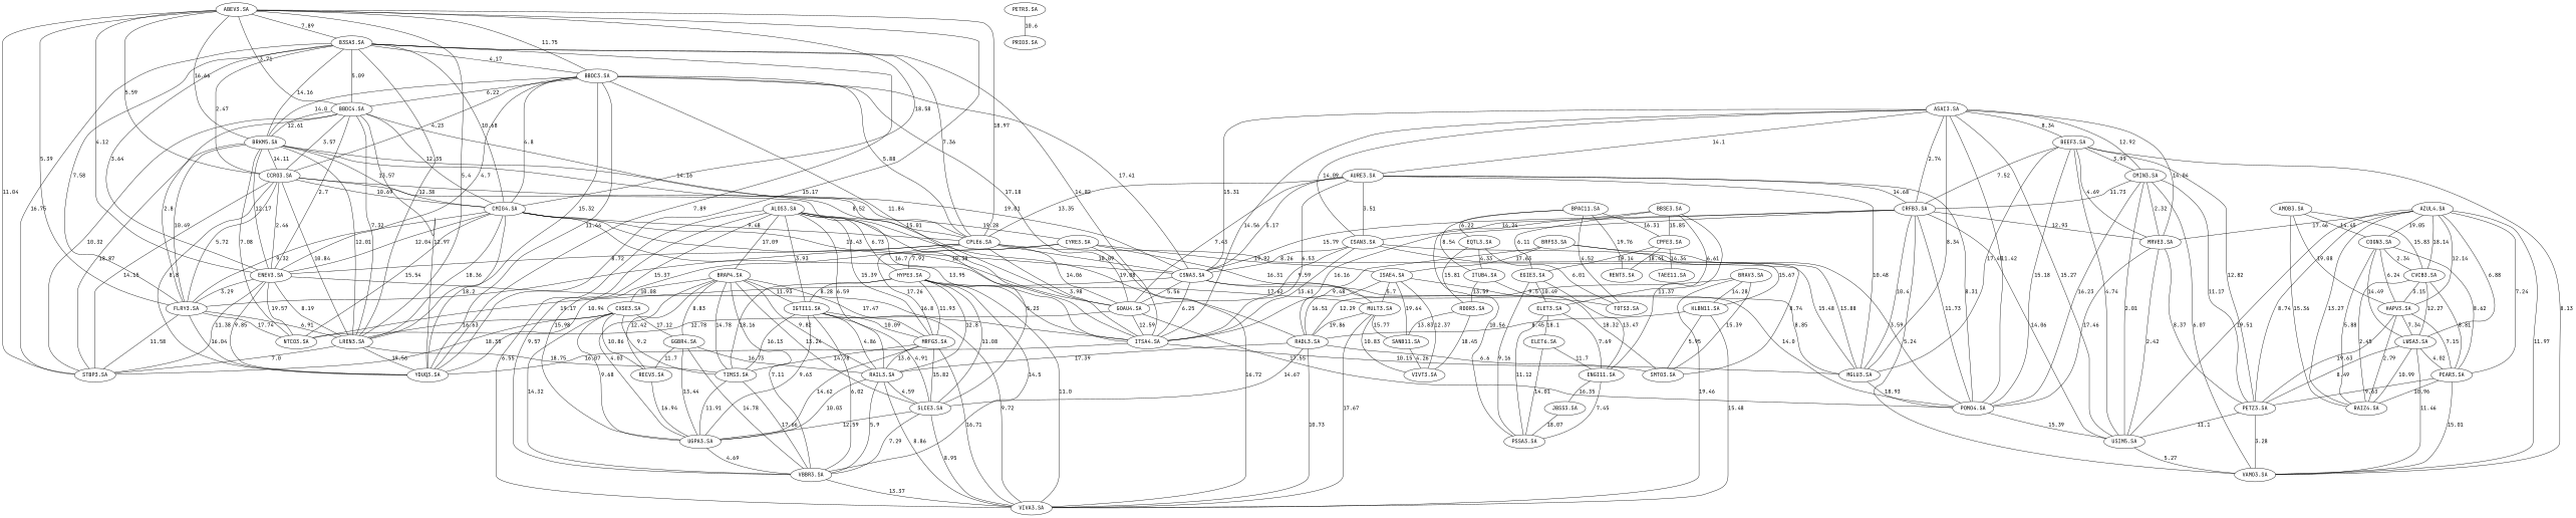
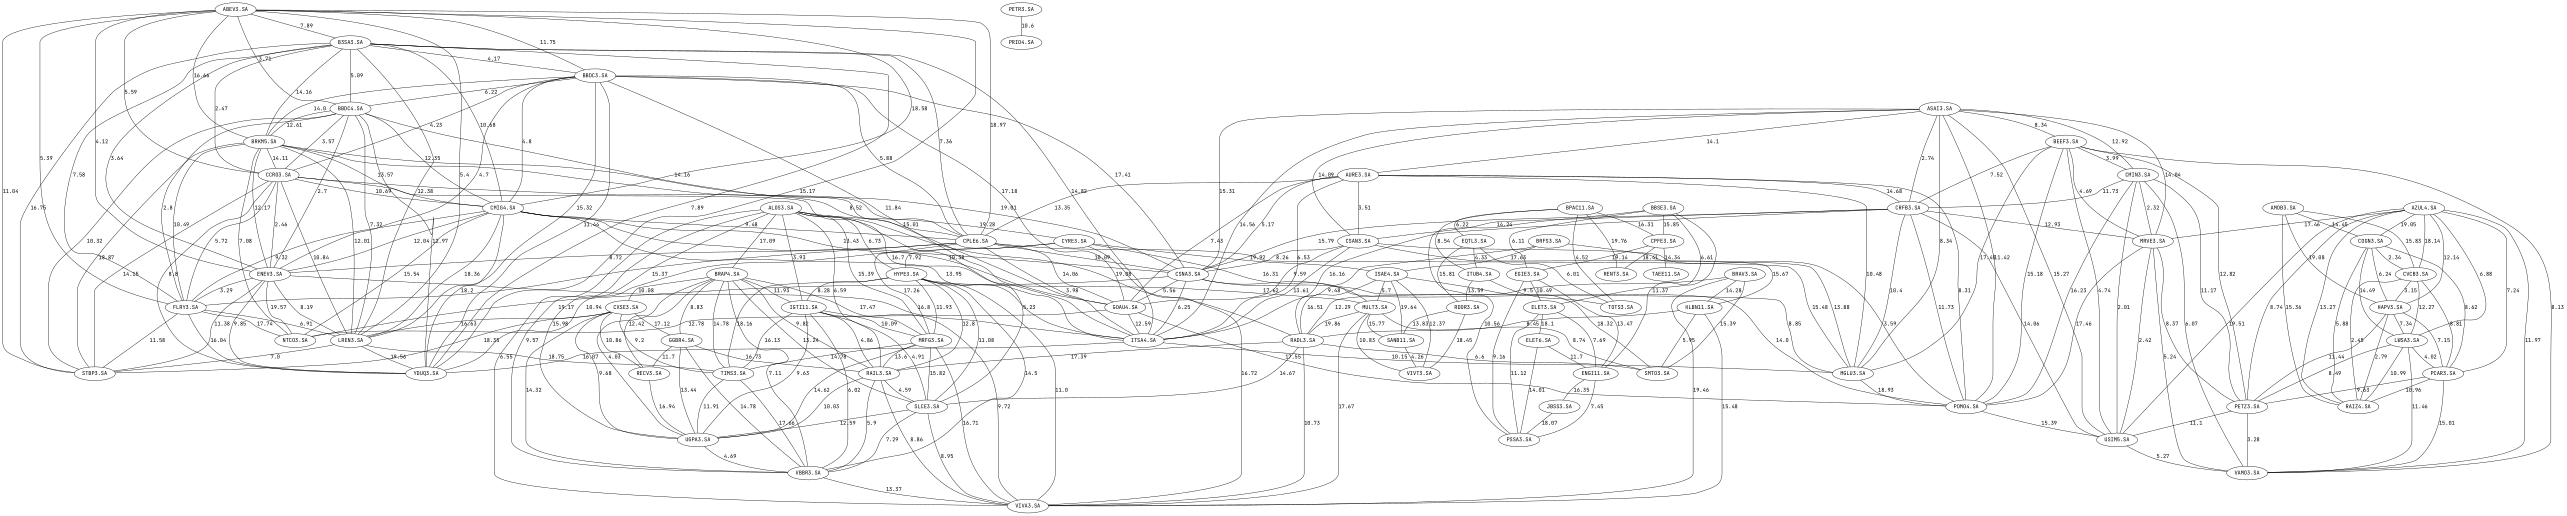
  graph {
    fontname="JetBrains Mono"
    node [fontname="JetBrains Mono"]
    edge [fontname="JetBrains Mono"]
    "ABEV3.SA"
    "B3SA3.SA"
    "BBDC3.SA"
    "BBDC4.SA"
    "BRKM5.SA"
    "CCRO3.SA"
    "CMIG4.SA"
    "CPLE6.SA"
    "ENEV3.SA"
    "FLRY3.SA"
    "LREN3.SA"
    "STBP3.SA"
    "YDUQ3.SA"
    "ITSA4.SA"
    "CSNA3.SA"
    "GOAU4.SA"
    "NTCO3.SA"
    "MGLU3.SA"
    "TIMS3.SA"
    "POMO4.SA"
    "UGPA3.SA"
    "VBBR3.SA"
    "ALOS3.SA"
    "BRAP4.SA"
    "CYRE3.SA"
    "HYPE3.SA"
    "IGTI11.SA"
    "MRFG3.SA"
    "RADL3.SA"
    "RAIL3.SA"
    "SLCE3.SA"
    "VIVA3.SA"
    "CXSE3.SA"
    "GGBR4.SA"
    "RECV3.SA"
    "ISAE4.SA"
    "MULT3.SA"
    "SMTO3.SA"
    "SANB11.SA"
    "VIVT3.SA"
    "AMOB3.SA"
    "COGN3.SA"
    "CVCB3.SA"
    "HAPV3.SA"
    "RAIZ4.SA"
    "LWSA3.SA"
    "PCAR3.SA"
    "PETZ3.SA"
    "VAMO3.SA"
    "USIM5.SA"
    "ASAI3.SA"
    "AURE3.SA"
    "BEEF3.SA"
    "CMIN3.SA"
    "CRFB3.SA"
    "CSAN3.SA"
    "MRVE3.SA"
    "AZUL4.SA"
    "RDOR3.SA"
    "BBSE3.SA"
    "CPFE3.SA"
    "EGIE3.SA"
    "ELET3.SA"
    "ENGI11.SA"
    "PSSA3.SA"
    "RENT3.SA"
    "TAEE11.SA"
    "ELET6.SA"
    "JBSS3.SA"
    "BPAC11.SA"
    "EQTL3.SA"
    "ITUB4.SA"
    "TOTS3.SA"
    "BRAV3.SA"
    "KLBN11.SA"
    "BRFS3.SA"
    "PETR3.SA"
-   "PRIO3.SA"
+   "PRIO3.SA" [label="PRIO4.SA"]
    "ABEV3.SA" -- "B3SA3.SA" [label=7.89]
    "ABEV3.SA" -- "BBDC3.SA" [label=11.75]
    "ABEV3.SA" -- "BBDC4.SA" [label=3.71]
    "ABEV3.SA" -- "BRKM5.SA" [label=16.66]
    "ABEV3.SA" -- "CCRO3.SA" [label=5.59]
    "ABEV3.SA" -- "CMIG4.SA" [label=18.58]
    "ABEV3.SA" -- "CPLE6.SA" [label=18.97]
    "ABEV3.SA" -- "ENEV3.SA" [label=4.12]
    "ABEV3.SA" -- "FLRY3.SA" [label=5.39]
    "ABEV3.SA" -- "LREN3.SA" [label=5.4]
    "ABEV3.SA" -- "STBP3.SA" [label=11.04]
    "ABEV3.SA" -- "YDUQ3.SA" [label=15.17]
    "B3SA3.SA" -- "BBDC3.SA" [label=4.17]
    "B3SA3.SA" -- "BBDC4.SA" [label=5.09]
    "B3SA3.SA" -- "BRKM5.SA" [label=14.16]
    "B3SA3.SA" -- "CCRO3.SA" [label=2.47]
    "B3SA3.SA" -- "CMIG4.SA" [label=10.68]
    "B3SA3.SA" -- "CPLE6.SA" [label=7.36]
    "B3SA3.SA" -- "ENEV3.SA" [label=3.64]
    "B3SA3.SA" -- "FLRY3.SA" [label=7.58]
    "B3SA3.SA" -- "LREN3.SA" [label=12.38]
    "B3SA3.SA" -- "STBP3.SA" [label=16.75]
    "B3SA3.SA" -- "YDUQ3.SA" [label=7.89]
    "B3SA3.SA" -- "ITSA4.SA" [label=14.82]
    "BBDC3.SA" -- "BBDC4.SA" [label=6.22]
    "BBDC3.SA" -- "BRKM5.SA" [label=14.0]
    "BBDC3.SA" -- "CCRO3.SA" [label=4.23]
    "BBDC3.SA" -- "CMIG4.SA" [label=4.8]
    "BBDC3.SA" -- "CPLE6.SA" [label=5.88]
    "BBDC3.SA" -- "ENEV3.SA" [label=4.7]
    "BBDC3.SA" -- "LREN3.SA" [label=15.32]
    "BBDC3.SA" -- "YDUQ3.SA" [label=11.44]
    "BBDC3.SA" -- "ITSA4.SA" [label=11.84]
    "BBDC3.SA" -- "CSNA3.SA" [label=17.41]
    "BBDC3.SA" -- "GOAU4.SA" [label=17.18]
    "BBDC4.SA" -- "BRKM5.SA" [label=12.61]
    "BBDC4.SA" -- "CCRO3.SA" [label=3.57]
    "BBDC4.SA" -- "CMIG4.SA" [label=12.35]
    "BBDC4.SA" -- "CPLE6.SA" [label=14.16]
    "BBDC4.SA" -- "ENEV3.SA" [label=2.7]
    "BBDC4.SA" -- "FLRY3.SA" [label=2.8]
    "BBDC4.SA" -- "LREN3.SA" [label=7.32]
    "BBDC4.SA" -- "STBP3.SA" [label=10.32]
    "BBDC4.SA" -- "YDUQ3.SA" [label=12.97]
    "BRKM5.SA" -- "CCRO3.SA" [label=14.11]
    "BRKM5.SA" -- "CMIG4.SA" [label=13.57]
    "BRKM5.SA" -- "ENEV3.SA" [label=12.17]
    "BRKM5.SA" -- "FLRY3.SA" [label=10.49]
    "BRKM5.SA" -- "LREN3.SA" [label=12.01]
    "BRKM5.SA" -- "STBP3.SA" [label=18.87]
    "BRKM5.SA" -- "CSNA3.SA" [label=19.01]
    "BRKM5.SA" -- "GOAU4.SA" [label=15.01]
    "BRKM5.SA" -- "NTCO3.SA" [label=7.08]
    "CCRO3.SA" -- "CMIG4.SA" [label=10.69]
    "CCRO3.SA" -- "CPLE6.SA" [label=8.52]
    "CCRO3.SA" -- "ENEV3.SA" [label=2.46]
    "CCRO3.SA" -- "FLRY3.SA" [label=5.72]
    "CCRO3.SA" -- "LREN3.SA" [label=10.84]
    "CCRO3.SA" -- "STBP3.SA" [label=14.15]
    "CCRO3.SA" -- "YDUQ3.SA" [label=8.8]
    "CCRO3.SA" -- "ITSA4.SA" [label=16.7]
    "CMIG4.SA" -- "CPLE6.SA" [label=9.48]
    "CMIG4.SA" -- "ENEV3.SA" [label=12.04]
    "CMIG4.SA" -- "FLRY3.SA" [label=9.32]
    "CMIG4.SA" -- "LREN3.SA" [label=18.36]
    "CMIG4.SA" -- "YDUQ3.SA" [label=18.2]
    "CMIG4.SA" -- "ITSA4.SA" [label=13.95]
    "CMIG4.SA" -- "CSNA3.SA" [label=13.43]
    "CMIG4.SA" -- "GOAU4.SA" [label=10.38]
    "CMIG4.SA" -- "NTCO3.SA" [label=15.54]
    "CPLE6.SA" -- "ENEV3.SA" [label=8.72]
    "CPLE6.SA" -- "FLRY3.SA" [label=15.37]
    "CPLE6.SA" -- "YDUQ3.SA" [label=10.94]
    "CPLE6.SA" -- "ITSA4.SA" [label=3.98]
    "CPLE6.SA" -- "CSNA3.SA" [label=10.09]
    "CPLE6.SA" -- "GOAU4.SA" [label=14.06]
    "CPLE6.SA" -- "MGLU3.SA" [label=15.48]
    "ENEV3.SA" -- "FLRY3.SA" [label=3.29]
    "ENEV3.SA" -- "LREN3.SA" [label=8.19]
    "ENEV3.SA" -- "STBP3.SA" [label=11.38]
    "ENEV3.SA" -- "YDUQ3.SA" [label=9.85]
    "ENEV3.SA" -- "ITSA4.SA" [label=16.8]
    "ENEV3.SA" -- "NTCO3.SA" [label=19.57]
    "FLRY3.SA" -- "LREN3.SA" [label=6.91]
    "FLRY3.SA" -- "STBP3.SA" [label=11.58]
    "FLRY3.SA" -- "YDUQ3.SA" [label=16.04]
    "FLRY3.SA" -- "NTCO3.SA" [label=17.74]
    "LREN3.SA" -- "STBP3.SA" [label=7.0]
    "LREN3.SA" -- "YDUQ3.SA" [label=19.56]
    "LREN3.SA" -- "TIMS3.SA" [label=18.75]
    "ITSA4.SA" -- "YDUQ3.SA" [label=16.07]
    "ITSA4.SA" -- "MGLU3.SA" [label=10.15]
    "CSNA3.SA" -- "ITSA4.SA" [label=6.25]
    "CSNA3.SA" -- "GOAU4.SA" [label=5.56]
    "CSNA3.SA" -- "NTCO3.SA" [label=19.17]
    "CSNA3.SA" -- "MGLU3.SA" [label=8.85]
    "CSNA3.SA" -- "POMO4.SA" [label=14.0]
    "GOAU4.SA" -- "ITSA4.SA" [label=12.59]
    "GOAU4.SA" -- "NTCO3.SA" [label=12.78]
    "GOAU4.SA" -- "POMO4.SA" [label=17.55]
    "MGLU3.SA" -- "POMO4.SA" [label=18.93]
    "TIMS3.SA" -- "UGPA3.SA" [label=11.91]
    "TIMS3.SA" -- "VBBR3.SA" [label=17.66]
    "POMO4.SA" -- "USIM5.SA" [label=15.39]
    "UGPA3.SA" -- "VBBR3.SA" [label=4.69]
    "VBBR3.SA" -- "VIVA3.SA" [label=13.37]
    "ALOS3.SA" -- "UGPA3.SA" [label=15.98]
    "ALOS3.SA" -- "VBBR3.SA" [label=9.57]
    "ALOS3.SA" -- "BRAP4.SA" [label=17.09]
    "ALOS3.SA" -- "CYRE3.SA" [label=19.28]
    "ALOS3.SA" -- "HYPE3.SA" [label=6.73]
    "ALOS3.SA" -- "IGTI11.SA" [label=3.93]
    "ALOS3.SA" -- "MRFG3.SA" [label=15.39]
    "ALOS3.SA" -- "RADL3.SA" [label=19.08]
    "ALOS3.SA" -- "RAIL3.SA" [label=6.59]
    "ALOS3.SA" -- "SLCE3.SA" [label=5.23]
    "ALOS3.SA" -- "VIVA3.SA" [label=6.55]
    "BRAP4.SA" -- "TIMS3.SA" [label=14.78]
    "BRAP4.SA" -- "UGPA3.SA" [label=4.03]
    "BRAP4.SA" -- "VBBR3.SA" [label=7.11]
    "BRAP4.SA" -- "IGTI11.SA" [label=11.93]
    "BRAP4.SA" -- "MRFG3.SA" [label=17.47]
    "BRAP4.SA" -- "RAIL3.SA" [label=9.82]
    "BRAP4.SA" -- "SLCE3.SA" [label=13.24]
    "BRAP4.SA" -- "CXSE3.SA" [label=10.08]
    "BRAP4.SA" -- "GGBR4.SA" [label=8.83]
    "BRAP4.SA" -- "RECV3.SA" [label=12.42]
    "CYRE3.SA" -- "HYPE3.SA" [label=7.92]
    "CYRE3.SA" -- "MRFG3.SA" [label=17.26]
    "CYRE3.SA" -- "VIVA3.SA" [label=16.72]
    "CYRE3.SA" -- "ISAE4.SA" [label=19.92]
    "CYRE3.SA" -- "MULT3.SA" [label=16.31]
    "HYPE3.SA" -- "TIMS3.SA" [label=18.16]
    "HYPE3.SA" -- "VBBR3.SA" [label=14.5]
    "HYPE3.SA" -- "IGTI11.SA" [label=8.28]
    "HYPE3.SA" -- "MRFG3.SA" [label=11.93]
    "HYPE3.SA" -- "RAIL3.SA" [label=12.8]
    "HYPE3.SA" -- "SLCE3.SA" [label=11.08]
    "HYPE3.SA" -- "VIVA3.SA" [label=11.0]
    "HYPE3.SA" -- "MULT3.SA" [label=17.62]
    "IGTI11.SA" -- "TIMS3.SA" [label=16.13]
    "IGTI11.SA" -- "UGPA3.SA" [label=9.63]
    "IGTI11.SA" -- "VBBR3.SA" [label=6.02]
    "IGTI11.SA" -- "MRFG3.SA" [label=10.09]
    "IGTI11.SA" -- "RAIL3.SA" [label=4.86]
    "IGTI11.SA" -- "SLCE3.SA" [label=4.91]
    "IGTI11.SA" -- "VIVA3.SA" [label=9.72]
    "MRFG3.SA" -- "TIMS3.SA" [label=14.78]
    "MRFG3.SA" -- "UGPA3.SA" [label=14.62]
    "MRFG3.SA" -- "RAIL3.SA" [label=13.6]
    "MRFG3.SA" -- "SLCE3.SA" [label=15.82]
    "MRFG3.SA" -- "VIVA3.SA" [label=16.71]
    "RADL3.SA" -- "RAIL3.SA" [label=17.39]
    "RADL3.SA" -- "SLCE3.SA" [label=14.67]
    "RADL3.SA" -- "VIVA3.SA" [label=10.73]
    "RADL3.SA" -- "SMTO3.SA" [label=6.6]
    "RAIL3.SA" -- "UGPA3.SA" [label=10.03]
    "RAIL3.SA" -- "VBBR3.SA" [label=5.9]
    "RAIL3.SA" -- "SLCE3.SA" [label=4.59]
    "RAIL3.SA" -- "VIVA3.SA" [label=8.86]
    "SLCE3.SA" -- "UGPA3.SA" [label=12.59]
    "SLCE3.SA" -- "VBBR3.SA" [label=7.29]
    "SLCE3.SA" -- "VIVA3.SA" [label=8.95]
    "CXSE3.SA" -- "LREN3.SA" [label=16.63]
    "CXSE3.SA" -- "STBP3.SA" [label=18.35]
    "CXSE3.SA" -- "TIMS3.SA" [label=9.2]
    "CXSE3.SA" -- "UGPA3.SA" [label=9.68]
    "CXSE3.SA" -- "VBBR3.SA" [label=14.32]
    "CXSE3.SA" -- "GGBR4.SA" [label=17.12]
    "CXSE3.SA" -- "RECV3.SA" [label=10.86]
    "GGBR4.SA" -- "UGPA3.SA" [label=13.44]
    "GGBR4.SA" -- "VBBR3.SA" [label=14.78]
    "GGBR4.SA" -- "RAIL3.SA" [label=16.73]
    "GGBR4.SA" -- "RECV3.SA" [label=11.7]
    "RECV3.SA" -- "UGPA3.SA" [label=16.94]
    "ISAE4.SA" -- "RADL3.SA" [label=16.51]
    "ISAE4.SA" -- "MULT3.SA" [label=5.7]
    "ISAE4.SA" -- "SMTO3.SA" [label=18.32]
    "ISAE4.SA" -- "SANB11.SA" [label=19.64]
    "ISAE4.SA" -- "VIVT3.SA" [label=12.37]
    "MULT3.SA" -- "RADL3.SA" [label=19.86]
    "MULT3.SA" -- "VIVA3.SA" [label=17.67]
    "MULT3.SA" -- "SANB11.SA" [label=15.77]
    "MULT3.SA" -- "VIVT3.SA" [label=10.83]
    "SANB11.SA" -- "VIVT3.SA" [label=4.26]
    "AMOB3.SA" -- "COGN3.SA" [label=14.45]
    "AMOB3.SA" -- "CVCB3.SA" [label=15.83]
    "AMOB3.SA" -- "HAPV3.SA" [label=19.08]
    "AMOB3.SA" -- "RAIZ4.SA" [label=15.36]
    "COGN3.SA" -- "CVCB3.SA" [label=2.34]
    "COGN3.SA" -- "HAPV3.SA" [label=6.24]
    "COGN3.SA" -- "RAIZ4.SA" [label=5.88]
    "COGN3.SA" -- "LWSA3.SA" [label=14.49]
    "COGN3.SA" -- "PCAR3.SA" [label=8.62]
    "CVCB3.SA" -- "HAPV3.SA" [label=3.15]
    "CVCB3.SA" -- "RAIZ4.SA" [label=2.45]
    "CVCB3.SA" -- "LWSA3.SA" [label=12.27]
    "CVCB3.SA" -- "PCAR3.SA" [label=8.81]
    "HAPV3.SA" -- "RAIZ4.SA" [label=2.79]
    "HAPV3.SA" -- "LWSA3.SA" [label=7.34]
    "HAPV3.SA" -- "PCAR3.SA" [label=7.15]
-   "HAPV3.SA" -- "PETZ3.SA" [label=19.63]
+   "HAPV3.SA" -- "PETZ3.SA" [label=11.44]
    "LWSA3.SA" -- "RAIZ4.SA" [label=10.99]
    "LWSA3.SA" -- "PCAR3.SA" [label=4.02]
    "LWSA3.SA" -- "PETZ3.SA" [label=8.49]
    "LWSA3.SA" -- "VAMO3.SA" [label=11.46]
    "PCAR3.SA" -- "RAIZ4.SA" [label=10.96]
    "PCAR3.SA" -- "PETZ3.SA" [label=9.63]
    "PCAR3.SA" -- "VAMO3.SA" [label=15.01]
    "PETZ3.SA" -- "VAMO3.SA" [label=3.28]
    "PETZ3.SA" -- "USIM5.SA" [label=11.1]
    "USIM5.SA" -- "VAMO3.SA" [label=5.27]
    "ASAI3.SA" -- "ITSA4.SA" [label=14.56]
    "ASAI3.SA" -- "CSNA3.SA" [label=15.31]
    "ASAI3.SA" -- "MGLU3.SA" [label=8.34]
    "ASAI3.SA" -- "POMO4.SA" [label=11.42]
    "ASAI3.SA" -- "USIM5.SA" [label=15.27]
    "ASAI3.SA" -- "AURE3.SA" [label=14.1]
    "ASAI3.SA" -- "BEEF3.SA" [label=8.34]
    "ASAI3.SA" -- "CMIN3.SA" [label=12.92]
    "ASAI3.SA" -- "CRFB3.SA" [label=2.74]
    "ASAI3.SA" -- "CSAN3.SA" [label=14.09]
    "ASAI3.SA" -- "MRVE3.SA" [label=14.04]
    "AURE3.SA" -- "CPLE6.SA" [label=13.35]
    "AURE3.SA" -- "ITSA4.SA" [label=6.53]
    "AURE3.SA" -- "CSNA3.SA" [label=5.17]
    "AURE3.SA" -- "GOAU4.SA" [label=7.43]
    "AURE3.SA" -- "MGLU3.SA" [label=10.48]
    "AURE3.SA" -- "POMO4.SA" [label=8.31]
    "AURE3.SA" -- "CRFB3.SA" [label=14.68]
    "AURE3.SA" -- "CSAN3.SA" [label=3.51]
    "BEEF3.SA" -- "MGLU3.SA" [label=17.45]
    "BEEF3.SA" -- "POMO4.SA" [label=15.18]
    "BEEF3.SA" -- "PETZ3.SA" [label=12.82]
    "BEEF3.SA" -- "VAMO3.SA" [label=8.13]
    "BEEF3.SA" -- "USIM5.SA" [label=4.74]
    "BEEF3.SA" -- "CMIN3.SA" [label=3.99]
    "BEEF3.SA" -- "CRFB3.SA" [label=7.52]
    "BEEF3.SA" -- "MRVE3.SA" [label=4.69]
    "CMIN3.SA" -- "POMO4.SA" [label=16.23]
    "CMIN3.SA" -- "PETZ3.SA" [label=11.17]
    "CMIN3.SA" -- "VAMO3.SA" [label=6.07]
    "CMIN3.SA" -- "USIM5.SA" [label=2.01]
    "CMIN3.SA" -- "CRFB3.SA" [label=11.73]
    "CMIN3.SA" -- "MRVE3.SA" [label=2.32]
    "CRFB3.SA" -- "ITSA4.SA" [label=16.16]
    "CRFB3.SA" -- "CSNA3.SA" [label=15.79]
    "CRFB3.SA" -- "MGLU3.SA" [label=10.4]
    "CRFB3.SA" -- "POMO4.SA" [label=11.73]
    "CRFB3.SA" -- "USIM5.SA" [label=14.06]
    "CRFB3.SA" -- "CSAN3.SA" [label=14.24]
    "CRFB3.SA" -- "MRVE3.SA" [label=12.93]
    "CSAN3.SA" -- "ITSA4.SA" [label=13.61]
    "CSAN3.SA" -- "CSNA3.SA" [label=8.26]
    "CSAN3.SA" -- "GOAU4.SA" [label=9.59]
    "CSAN3.SA" -- "MGLU3.SA" [label=13.88]
    "CSAN3.SA" -- "POMO4.SA" [label=3.59]
    "MRVE3.SA" -- "POMO4.SA" [label=17.46]
    "MRVE3.SA" -- "PETZ3.SA" [label=8.37]
-   "CRFB3.SA" -- "VAMO3.SA" [label=5.24]
+   "MRVE3.SA" -- "VAMO3.SA" [label=5.24]
    "MRVE3.SA" -- "USIM5.SA" [label=2.42]
    "AZUL4.SA" -- "COGN3.SA" [label=19.05]
    "AZUL4.SA" -- "CVCB3.SA" [label=18.14]
    "AZUL4.SA" -- "HAPV3.SA" [label=12.14]
    "AZUL4.SA" -- "RAIZ4.SA" [label=13.27]
    "AZUL4.SA" -- "LWSA3.SA" [label=6.88]
    "AZUL4.SA" -- "PCAR3.SA" [label=7.24]
    "AZUL4.SA" -- "PETZ3.SA" [label=8.74]
    "AZUL4.SA" -- "VAMO3.SA" [label=11.97]
    "AZUL4.SA" -- "USIM5.SA" [label=19.51]
    "AZUL4.SA" -- "MRVE3.SA" [label=17.46]
    "RDOR3.SA" -- "SANB11.SA" [label=13.83]
    "RDOR3.SA" -- "VIVT3.SA" [label=18.45]
    "BBSE3.SA" -- "CPFE3.SA" [label=15.85]
    "BBSE3.SA" -- "EGIE3.SA" [label=6.11]
    "BBSE3.SA" -- "ELET3.SA" [label=6.61]
    "BBSE3.SA" -- "ENGI11.SA" [label=11.37]
    "BBSE3.SA" -- "PSSA3.SA" [label=10.56]
    "CPFE3.SA" -- "EGIE3.SA" [label=19.14]
    "CPFE3.SA" -- "RENT3.SA" [label=18.41]
    "CPFE3.SA" -- "TAEE11.SA" [label=14.34]
    "EGIE3.SA" -- "ELET3.SA" [label=10.49]
    "EGIE3.SA" -- "ENGI11.SA" [label=13.47]
    "EGIE3.SA" -- "PSSA3.SA" [label=9.16]
    "ELET3.SA" -- "ENGI11.SA" [label=7.69]
    "ELET3.SA" -- "PSSA3.SA" [label=11.12]
    "ELET3.SA" -- "ELET6.SA" [label=18.1]
    "ENGI11.SA" -- "PSSA3.SA" [label=7.45]
    "ENGI11.SA" -- "JBSS3.SA" [label=16.35]
    "ELET6.SA" -- "ENGI11.SA" [label=11.7]
    "ELET6.SA" -- "PSSA3.SA" [label=14.01]
    "JBSS3.SA" -- "PSSA3.SA" [label=18.07]
    "BPAC11.SA" -- "CPFE3.SA" [label=16.31]
    "BPAC11.SA" -- "RENT3.SA" [label=19.76]
    "BPAC11.SA" -- "EQTL3.SA" [label=6.22]
    "BPAC11.SA" -- "ITUB4.SA" [label=8.54]
    "BPAC11.SA" -- "TOTS3.SA" [label=4.52]
    "EQTL3.SA" -- "RDOR3.SA" [label=15.81]
    "EQTL3.SA" -- "ITUB4.SA" [label=4.33]
    "EQTL3.SA" -- "TOTS3.SA" [label=6.01]
    "ITUB4.SA" -- "RDOR3.SA" [label=13.59]
    "ITUB4.SA" -- "TOTS3.SA" [label=9.5]
    "BRAV3.SA" -- "RADL3.SA" [label=12.29]
    "BRAV3.SA" -- "VIVA3.SA" [label=19.46]
    "BRAV3.SA" -- "SMTO3.SA" [label=15.39]
    "BRAV3.SA" -- "KLBN11.SA" [label=14.28]
    "KLBN11.SA" -- "RADL3.SA" [label=8.45]
    "KLBN11.SA" -- "VIVA3.SA" [label=15.48]
    "KLBN11.SA" -- "SMTO3.SA" [label=5.95]
    "BRFS3.SA" -- "RADL3.SA" [label=9.48]
    "BRFS3.SA" -- "ISAE4.SA" [label=17.63]
-   "BRFS3.SA" -- "SMTO3.SA" [label=8.74]
+   "MULT3.SA" -- "SMTO3.SA" [label=8.74]
    "BRFS3.SA" -- "KLBN11.SA" [label=15.67]
    "PETR3.SA" -- "PRIO3.SA" [label=10.6]
  }
